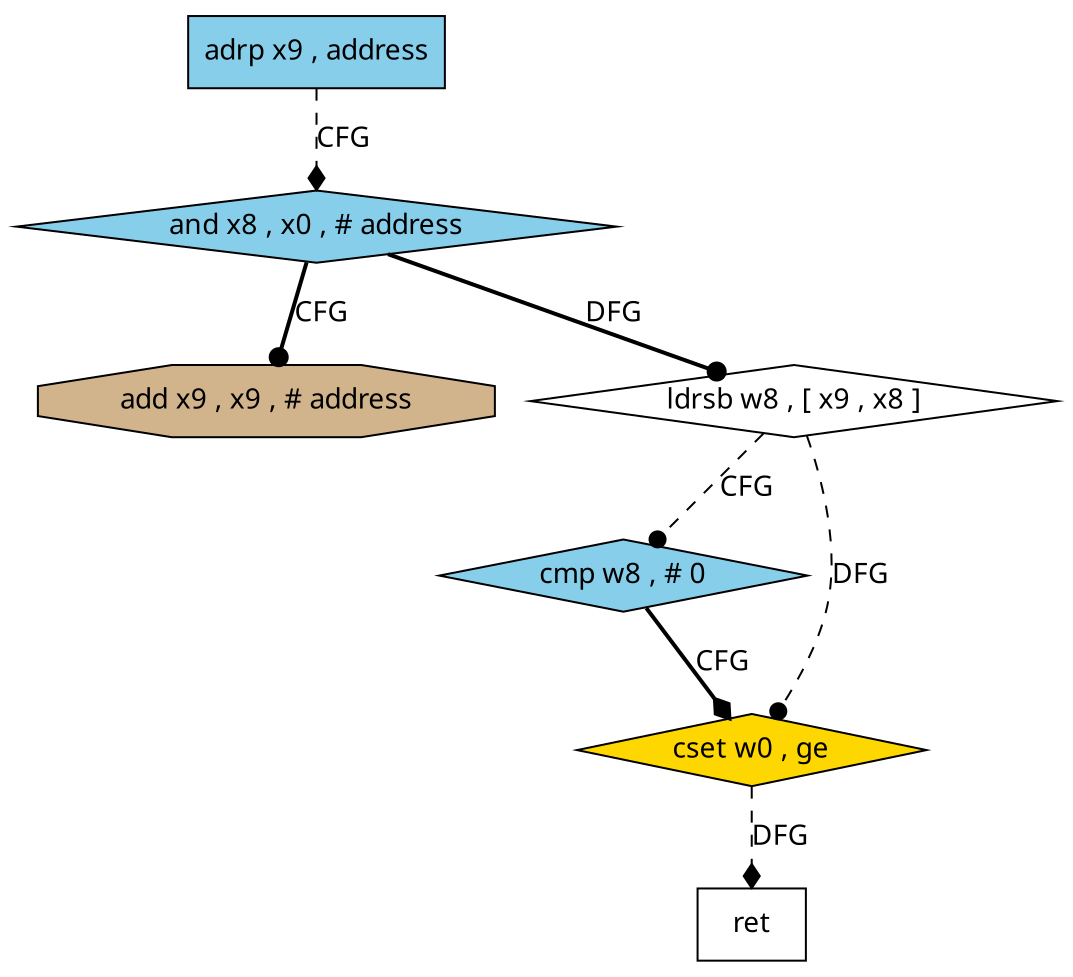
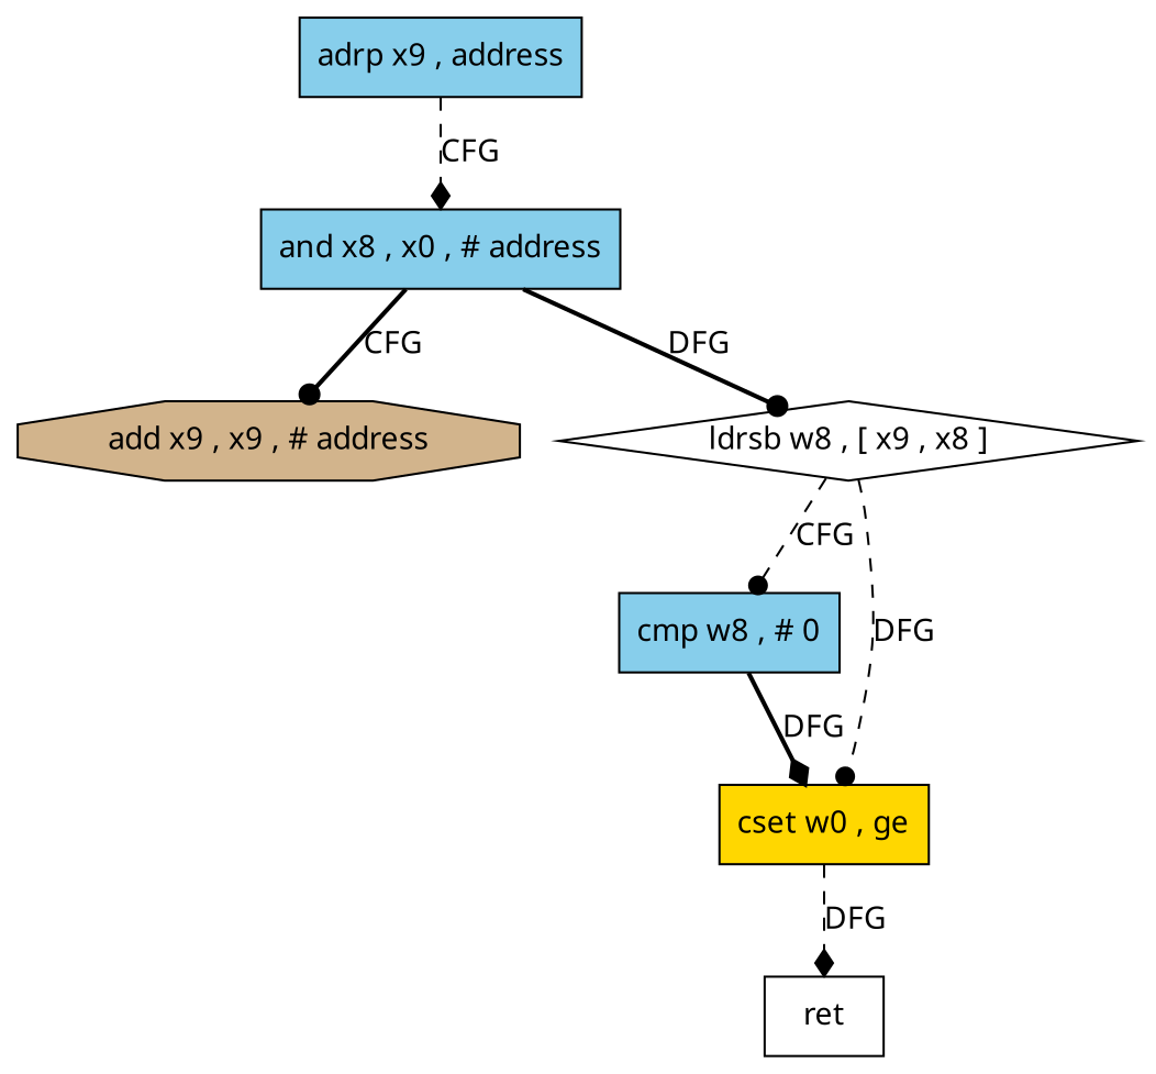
  digraph {
    fontname="Noto Sans"
    node [fillcolor=skyblue fontname="Noto Sans" shape=box style=filled]
    edge [arrowhead=dot fontname="Noto Sans" style=dashed]
    n1 [label="adrp x9 , address"]
-   n2 [label="and x8 , x0 , # address" shape=diamond]
+   n2 [label="and x8 , x0 , # address"]
    n3 [fillcolor=tan label="add x9 , x9 , # address" shape=octagon]
    n4 [fillcolor=white label="ldrsb w8 , [ x9 , x8 ]" shape=diamond]
-   n5 [label="cmp w8 , # 0" shape=diamond]
-   n6 [fillcolor=gold label="cset w0 , ge" shape=diamond]
+   n5 [label="cmp w8 , # 0"]
+   n6 [fillcolor=gold label="cset w0 , ge"]
    n7 [fillcolor=white label=ret]
    n1 -> n2 [arrowhead=diamond label=CFG]
    n2 -> n3 [label=CFG style=bold]
    n2 -> n4 [label=DFG style=bold]
    n4 -> n5 [label=CFG]
    n4 -> n6 [label=DFG]
-   n5 -> n6 [arrowhead=diamond label=CFG style=bold]
+   n5 -> n6 [arrowhead=diamond label=DFG style=bold]
    n6 -> n7 [arrowhead=diamond label=DFG]
  }
